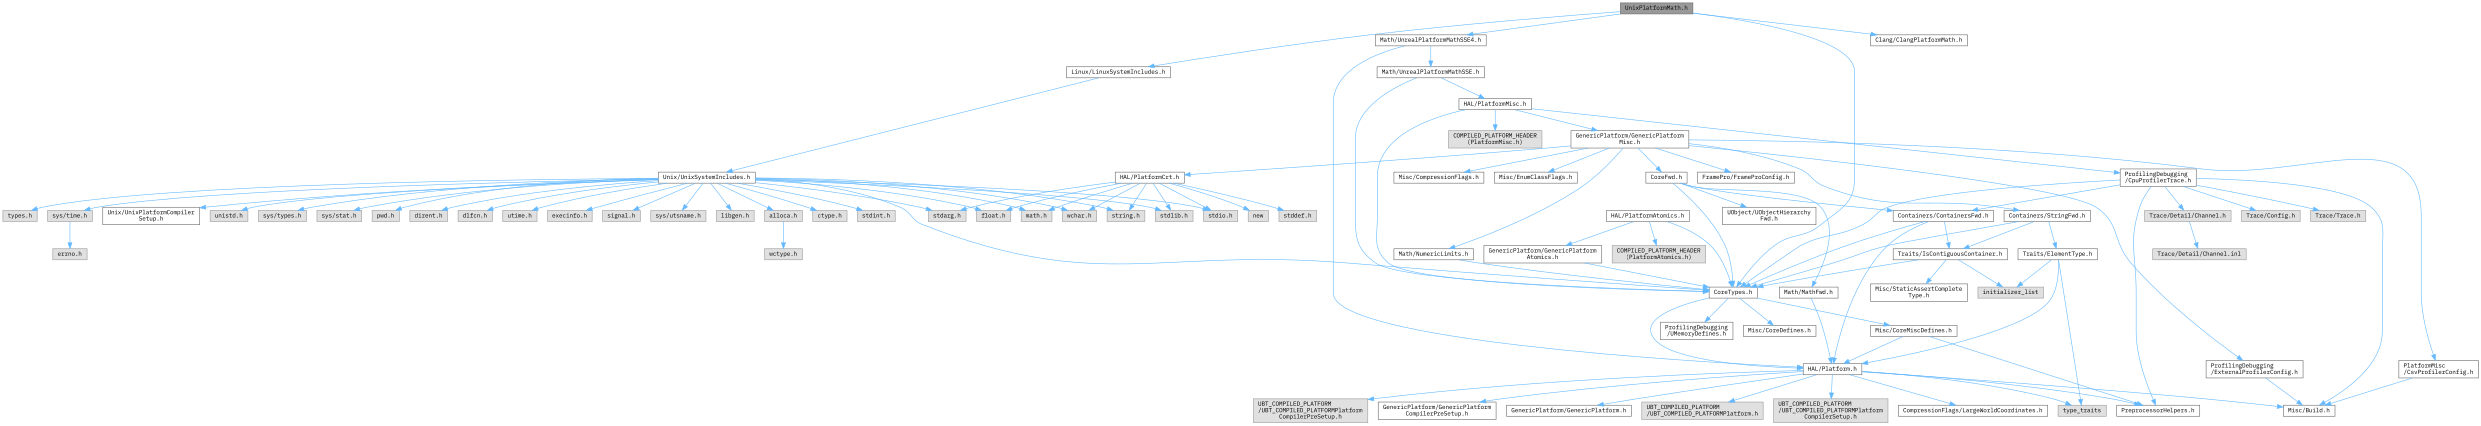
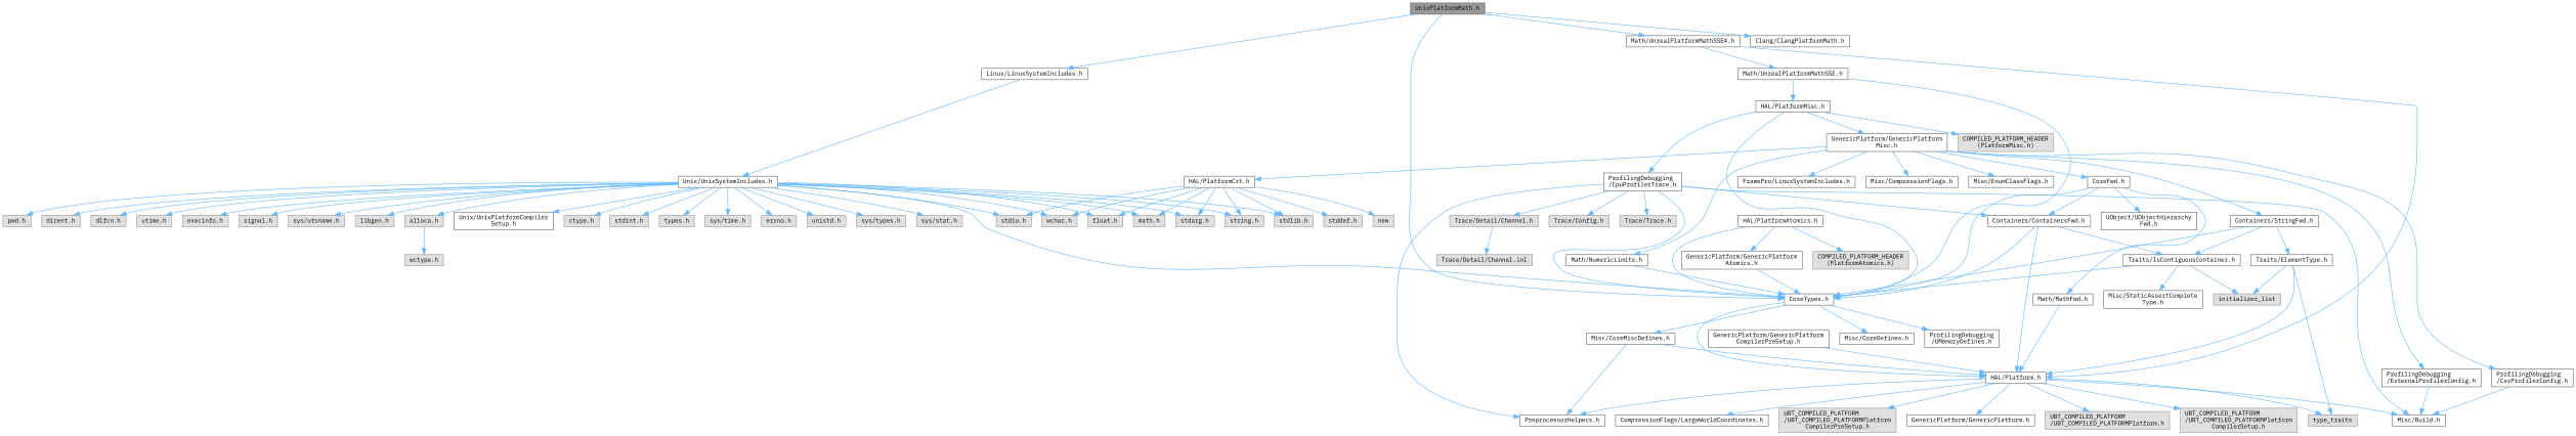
  digraph {
    fontname="IBM Plex Mono"
    node [color=grey60 fillcolor="#E0E0E0" fontname="IBM Plex Mono" fontsize=10 shape=box style=filled]
    edge [color=steelblue1 fontname="IBM Plex Mono" fontsize=10 labelfontname=Helvetica labelfontsize=10 style=solid]
    n1 [color=gray40 fillcolor=grey60 fontcolor=black height=0.2 label="UnixPlatformMath.h" width=0.4]
    n2 [color=grey40 fillcolor=white height=0.2 label="CoreTypes.h" width=0.4]
    n3 [color=grey40 fillcolor=white height=0.2 label="Clang/ClangPlatformMath.h" width=0.4]
    n4 [color=grey40 fillcolor=white height=0.2 label="Linux/LinuxSystemIncludes.h" width=0.4]
    n5 [color=grey40 fillcolor=white height=0.2 label="Math/UnrealPlatformMathSSE4.h" width=0.4]
    n6 [color=grey40 fillcolor=white height=0.2 label="HAL/Platform.h" width=0.4]
    n7 [color=grey40 fillcolor=white height=0.2 label="ProfilingDebugging\l/UMemoryDefines.h" width=0.4]
    n8 [color=grey40 fillcolor=white height=0.2 label="Misc/CoreMiscDefines.h" width=0.4]
    n9 [color=grey40 fillcolor=white height=0.2 label="Misc/CoreDefines.h" width=0.4]
    n10 [color=grey40 fillcolor=white height=0.2 label="Unix/UnixSystemIncludes.h" width=0.4]
    n11 [color=grey40 fillcolor=white height=0.2 label="Math/UnrealPlatformMathSSE.h" width=0.4]
    n12 [color=grey40 fillcolor=white height=0.2 label="Misc/Build.h" width=0.4]
    n13 [color=grey40 fillcolor=white height=0.2 label="CompressionFlags/LargeWorldCoordinates.h" width=0.4]
    n14 [height=0.2 label=type_traits width=0.4]
    n15 [color=grey40 fillcolor=white height=0.2 label="PreprocessorHelpers.h" width=0.4]
    n16 [height=0.2 label="UBT_COMPILED_PLATFORM\l/UBT_COMPILED_PLATFORMPlatform\lCompilerPreSetup.h" width=0.4]
    n17 [color=grey40 fillcolor=white height=0.2 label="GenericPlatform/GenericPlatform\lCompilerPreSetup.h" width=0.4]
    n18 [color=grey40 fillcolor=white height=0.2 label="GenericPlatform/GenericPlatform.h" width=0.4]
    n19 [height=0.2 label="UBT_COMPILED_PLATFORM\l/UBT_COMPILED_PLATFORMPlatform.h" width=0.4]
    n20 [height=0.2 label="UBT_COMPILED_PLATFORM\l/UBT_COMPILED_PLATFORMPlatform\lCompilerSetup.h" width=0.4]
    n21 [color=grey40 fillcolor=white height=0.2 label="Unix/UnixPlatformCompiler\lSetup.h" width=0.4]
    n22 [height=0.2 label="string.h" width=0.4]
    n23 [height=0.2 label="alloca.h" width=0.4]
    n24 [height=0.2 label="stdlib.h" width=0.4]
    n25 [height=0.2 label="stdio.h" width=0.4]
    n26 [height=0.2 label="float.h" width=0.4]
    n27 [height=0.2 label="ctype.h" width=0.4]
    n28 [height=0.2 label="stdarg.h" width=0.4]
    n29 [height=0.2 label="stdint.h" width=0.4]
    n30 [height=0.2 label="types.h" width=0.4]
    n31 [height=0.2 label="sys/time.h" width=0.4]
    n32 [height=0.2 label="math.h" width=0.4]
    n33 [height=0.2 label="wchar.h" width=0.4]
    n34 [height=0.2 label="errno.h" width=0.4]
    n35 [height=0.2 label="unistd.h" width=0.4]
    n36 [height=0.2 label="sys/types.h" width=0.4]
    n37 [height=0.2 label="sys/stat.h" width=0.4]
    n38 [height=0.2 label="pwd.h" width=0.4]
    n39 [height=0.2 label="dirent.h" width=0.4]
    n40 [height=0.2 label="dlfcn.h" width=0.4]
    n41 [height=0.2 label="utime.h" width=0.4]
    n42 [height=0.2 label="execinfo.h" width=0.4]
    n43 [height=0.2 label="signal.h" width=0.4]
    n44 [height=0.2 label="sys/utsname.h" width=0.4]
    n45 [height=0.2 label="libgen.h" width=0.4]
    n46 [height=0.2 label="wctype.h" width=0.4]
    n47 [color=grey40 fillcolor=white height=0.2 label="HAL/PlatformMisc.h" width=0.4]
    n48 [color=grey40 fillcolor=white height=0.2 label="GenericPlatform/GenericPlatform\lMisc.h" width=0.4]
    n49 [height=0.2 label="COMPILED_PLATFORM_HEADER\l(PlatformMisc.h)" width=0.4]
    n50 [color=grey40 fillcolor=white height=0.2 label="ProfilingDebugging\l/CpuProfilerTrace.h" width=0.4]
    n51 [color=grey40 fillcolor=white height=0.2 label="Containers/StringFwd.h" width=0.4]
    n52 [color=grey40 fillcolor=white height=0.2 label="CoreFwd.h" width=0.4]
-   n53 [color=grey40 fillcolor=white height=0.2 label="FramePro/FrameProConfig.h" width=0.4]
+   n53 [color=grey40 fillcolor=white height=0.2 label="FramePro/LinuxSystemIncludes.h" width=0.4]
    n54 [color=grey40 fillcolor=white height=0.2 label="HAL/PlatformCrt.h" width=0.4]
    n55 [color=grey40 fillcolor=white height=0.2 label="Math/NumericLimits.h" width=0.4]
    n56 [color=grey40 fillcolor=white height=0.2 label="Misc/CompressionFlags.h" width=0.4]
    n57 [color=grey40 fillcolor=white height=0.2 label="Misc/EnumClassFlags.h" width=0.4]
-   n58 [color=grey40 fillcolor=white height=0.2 label="PlatformMisc\l/CsvProfilerConfig.h" width=0.4]
+   n58 [color=grey40 fillcolor=white height=0.2 label="ProfilingDebugging\l/CsvProfilerConfig.h" width=0.4]
    n59 [color=grey40 fillcolor=white height=0.2 label="ProfilingDebugging\l/ExternalProfilerConfig.h" width=0.4]
    n60 [color=grey40 fillcolor=white height=0.2 label="Containers/ContainersFwd.h" width=0.4]
    n61 [height=0.2 label="Trace/Config.h" width=0.4]
    n62 [height=0.2 label="Trace/Detail/Channel.h" width=0.4]
    n63 [height=0.2 label="Trace/Trace.h" width=0.4]
    n64 [color=grey40 fillcolor=white height=0.2 label="Traits/ElementType.h" width=0.4]
    n65 [color=grey40 fillcolor=white height=0.2 label="Traits/IsContiguousContainer.h" width=0.4]
    n66 [color=grey40 fillcolor=white height=0.2 label="Math/MathFwd.h" width=0.4]
    n67 [color=grey40 fillcolor=white height=0.2 label="UObject/UObjectHierarchy\lFwd.h" width=0.4]
    n68 [height=0.2 label=new width=0.4]
    n69 [height=0.2 label="stddef.h" width=0.4]
    n70 [height=0.2 label=initializer_list width=0.4]
    n71 [color=grey40 fillcolor=white height=0.2 label="Misc/StaticAssertComplete\lType.h" width=0.4]
    n72 [color=grey40 fillcolor=white height=0.2 label="HAL/PlatformAtomics.h" width=0.4]
    n73 [color=grey40 fillcolor=white height=0.2 label="GenericPlatform/GenericPlatform\lAtomics.h" width=0.4]
    n74 [height=0.2 label="COMPILED_PLATFORM_HEADER\l(PlatformAtomics.h)" width=0.4]
    n75 [height=0.2 label="Trace/Detail/Channel.inl" width=0.4]
    n1 -> n2
    n1 -> n3
    n1 -> n4
    n1 -> n5
    n2 -> n6
    n2 -> n7
    n2 -> n8
    n2 -> n9
    n4 -> n10
    n5 -> n6
    n5 -> n11
    n6 -> n12
    n6 -> n13
    n6 -> n14
    n6 -> n15
    n6 -> n16
-   n6 -> n17
+   n17 -> n6
    n6 -> n18
    n6 -> n19
    n6 -> n20
    n8 -> n6
    n8 -> n15
    n10 -> n2
    n10 -> n21
    n10 -> n22
    n10 -> n23
    n10 -> n24
    n10 -> n25
    n10 -> n26
    n10 -> n27
    n10 -> n28
    n10 -> n29
    n10 -> n30
    n10 -> n31
    n10 -> n32
    n10 -> n33
-   n31 -> n34
+   n10 -> n34
    n10 -> n35
    n10 -> n36
    n10 -> n37
    n10 -> n38
    n10 -> n39
    n10 -> n40
    n10 -> n41
    n10 -> n42
    n10 -> n43
    n10 -> n44
    n10 -> n45
    n11 -> n2
    n11 -> n47
    n23 -> n46
    n47 -> n2
    n47 -> n48
    n47 -> n49
    n47 -> n50
    n48 -> n51
    n48 -> n52
    n48 -> n53
    n48 -> n54
    n48 -> n55
    n48 -> n56
    n48 -> n57
    n48 -> n58
    n48 -> n59
    n50 -> n2
    n50 -> n12
    n50 -> n15
    n50 -> n60
    n50 -> n61
    n50 -> n62
    n50 -> n63
    n51 -> n2
    n51 -> n64
    n51 -> n65
    n52 -> n2
    n52 -> n60
    n52 -> n66
    n52 -> n67
    n54 -> n22
    n54 -> n24
    n54 -> n25
    n54 -> n26
    n54 -> n28
    n54 -> n32
    n54 -> n33
    n54 -> n68
    n54 -> n69
    n55 -> n2
    n58 -> n12
    n59 -> n12
    n60 -> n2
    n60 -> n6
    n60 -> n65
    n62 -> n75
    n64 -> n6
    n64 -> n14
    n64 -> n70
    n65 -> n2
    n65 -> n70
    n65 -> n71
    n66 -> n6
    n72 -> n2
    n72 -> n73
    n72 -> n74
    n73 -> n2
  }
